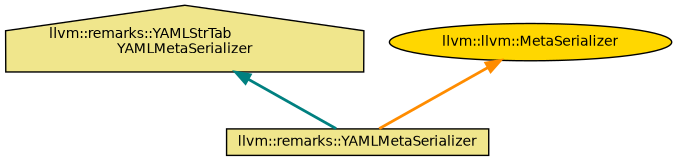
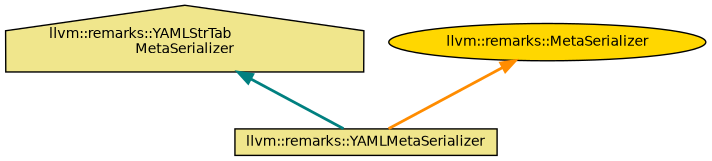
  digraph {
    node [color=black fillcolor=khaki fontname=Helvetica fontsize=10 style=filled]
    edge [dir=back fontname=Helvetica fontsize=10 labelfontname=Helvetica labelfontsize=10 style=bold]
-   n1 [fontcolor=black height=0.2 label="llvm::remarks::YAMLStrTab\lYAMLMetaSerializer" shape=house width=0.4]
+   n1 [fontcolor=black height=0.2 label="llvm::remarks::YAMLStrTab\lMetaSerializer" shape=house width=0.4]
    n2 [height=0.2 label="llvm::remarks::YAMLMetaSerializer" shape=box width=0.4]
-   n3 [fillcolor=gold height=0.2 label="llvm::llvm::MetaSerializer" shape=ellipse width=0.4]
+   n3 [fillcolor=gold height=0.2 label="llvm::remarks::MetaSerializer" shape=ellipse width=0.4]
    n1 -> n2 [color=teal]
    n3 -> n2 [color=darkorange]
  }
